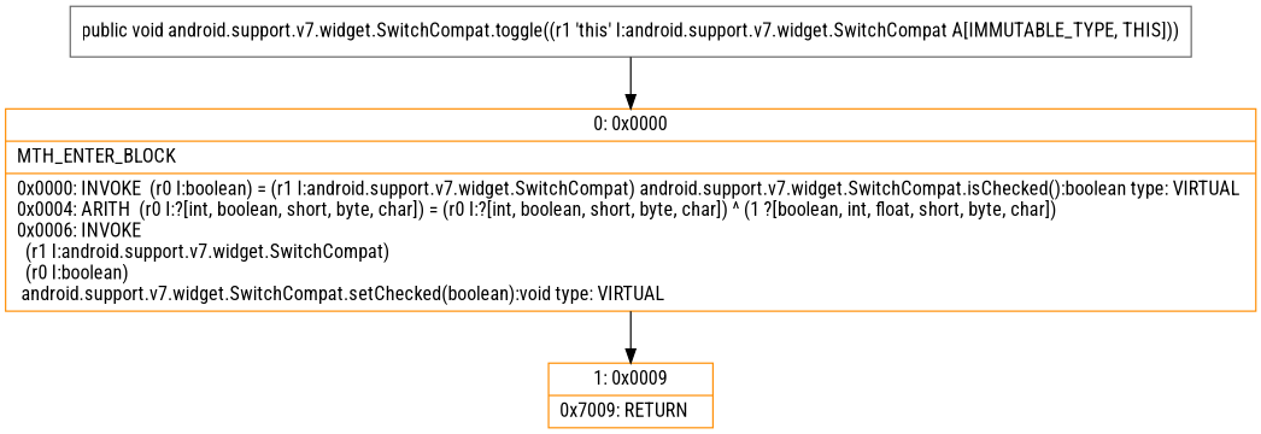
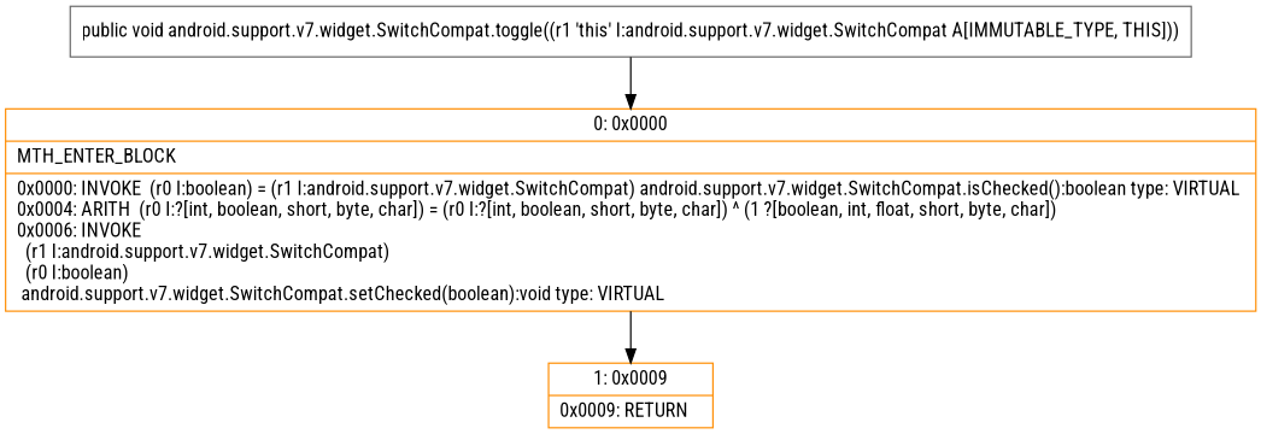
  digraph {
    fontname="Roboto Condensed"
    node [shape=record color=darkorange fontname="Roboto Condensed"]
    edge [fontname="Roboto Condensed"]
    n1 [label="{0\:\ 0x0000|MTH_ENTER_BLOCK\l|0x0000: INVOKE  (r0 I:boolean) = (r1 I:android.support.v7.widget.SwitchCompat) android.support.v7.widget.SwitchCompat.isChecked():boolean type: VIRTUAL \l0x0004: ARITH  (r0 I:?[int, boolean, short, byte, char]) = (r0 I:?[int, boolean, short, byte, char]) ^ (1 ?[boolean, int, float, short, byte, char]) \l0x0006: INVOKE  \l  (r1 I:android.support.v7.widget.SwitchCompat)\l  (r0 I:boolean)\l android.support.v7.widget.SwitchCompat.setChecked(boolean):void type: VIRTUAL \l}"]
-   n2 [label="{1\:\ 0x0009|0x7009: RETURN   \l}"]
+   n2 [label="{1\:\ 0x0009|0x0009: RETURN   \l}"]
    n3 [label="{public void android.support.v7.widget.SwitchCompat.toggle((r1 'this' I:android.support.v7.widget.SwitchCompat A[IMMUTABLE_TYPE, THIS])) }" color=gray40]
    n1 -> n2
    n3 -> n1
  }
